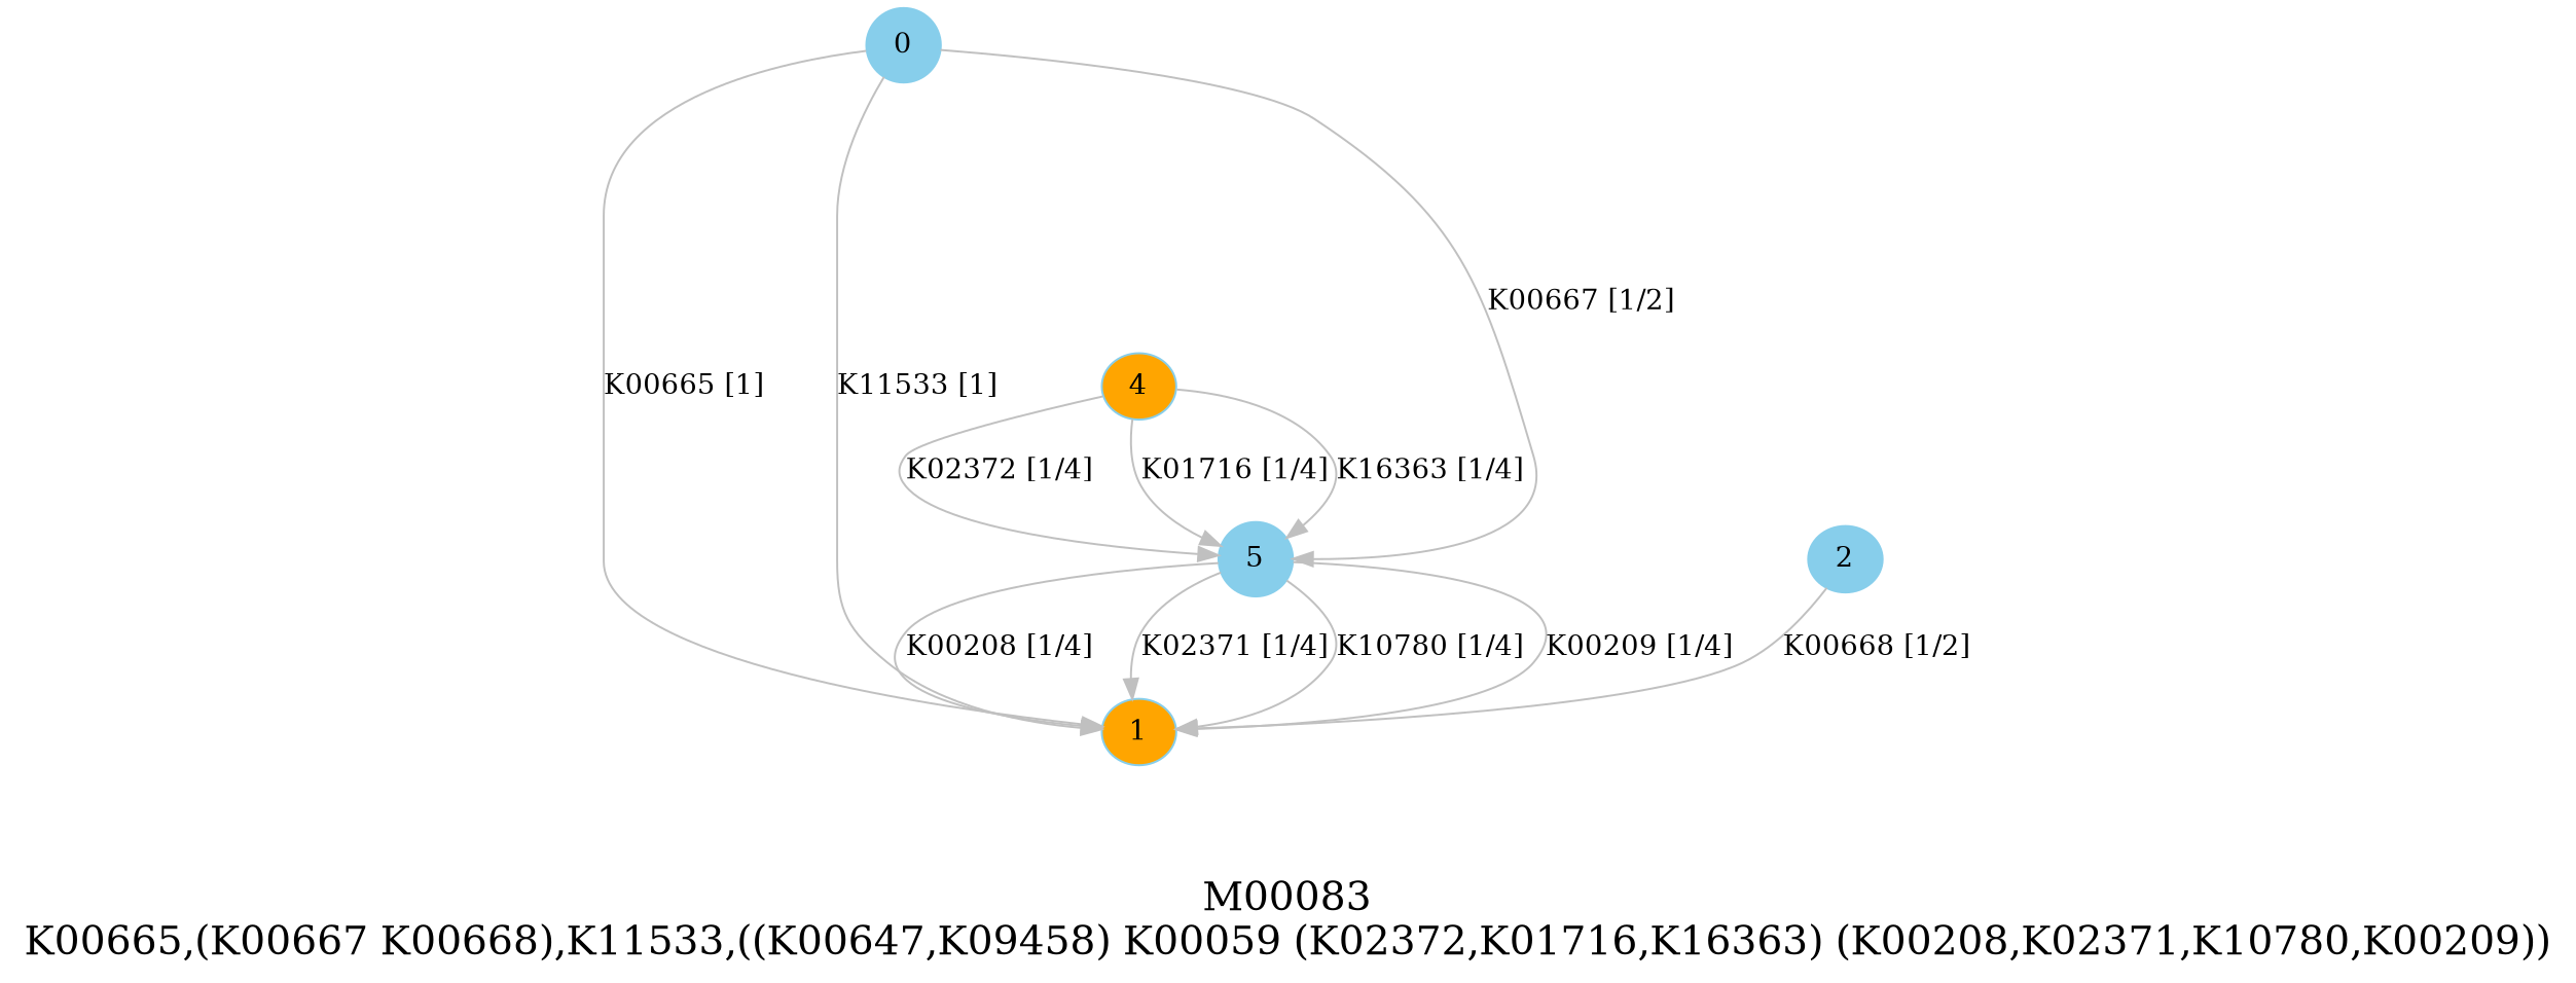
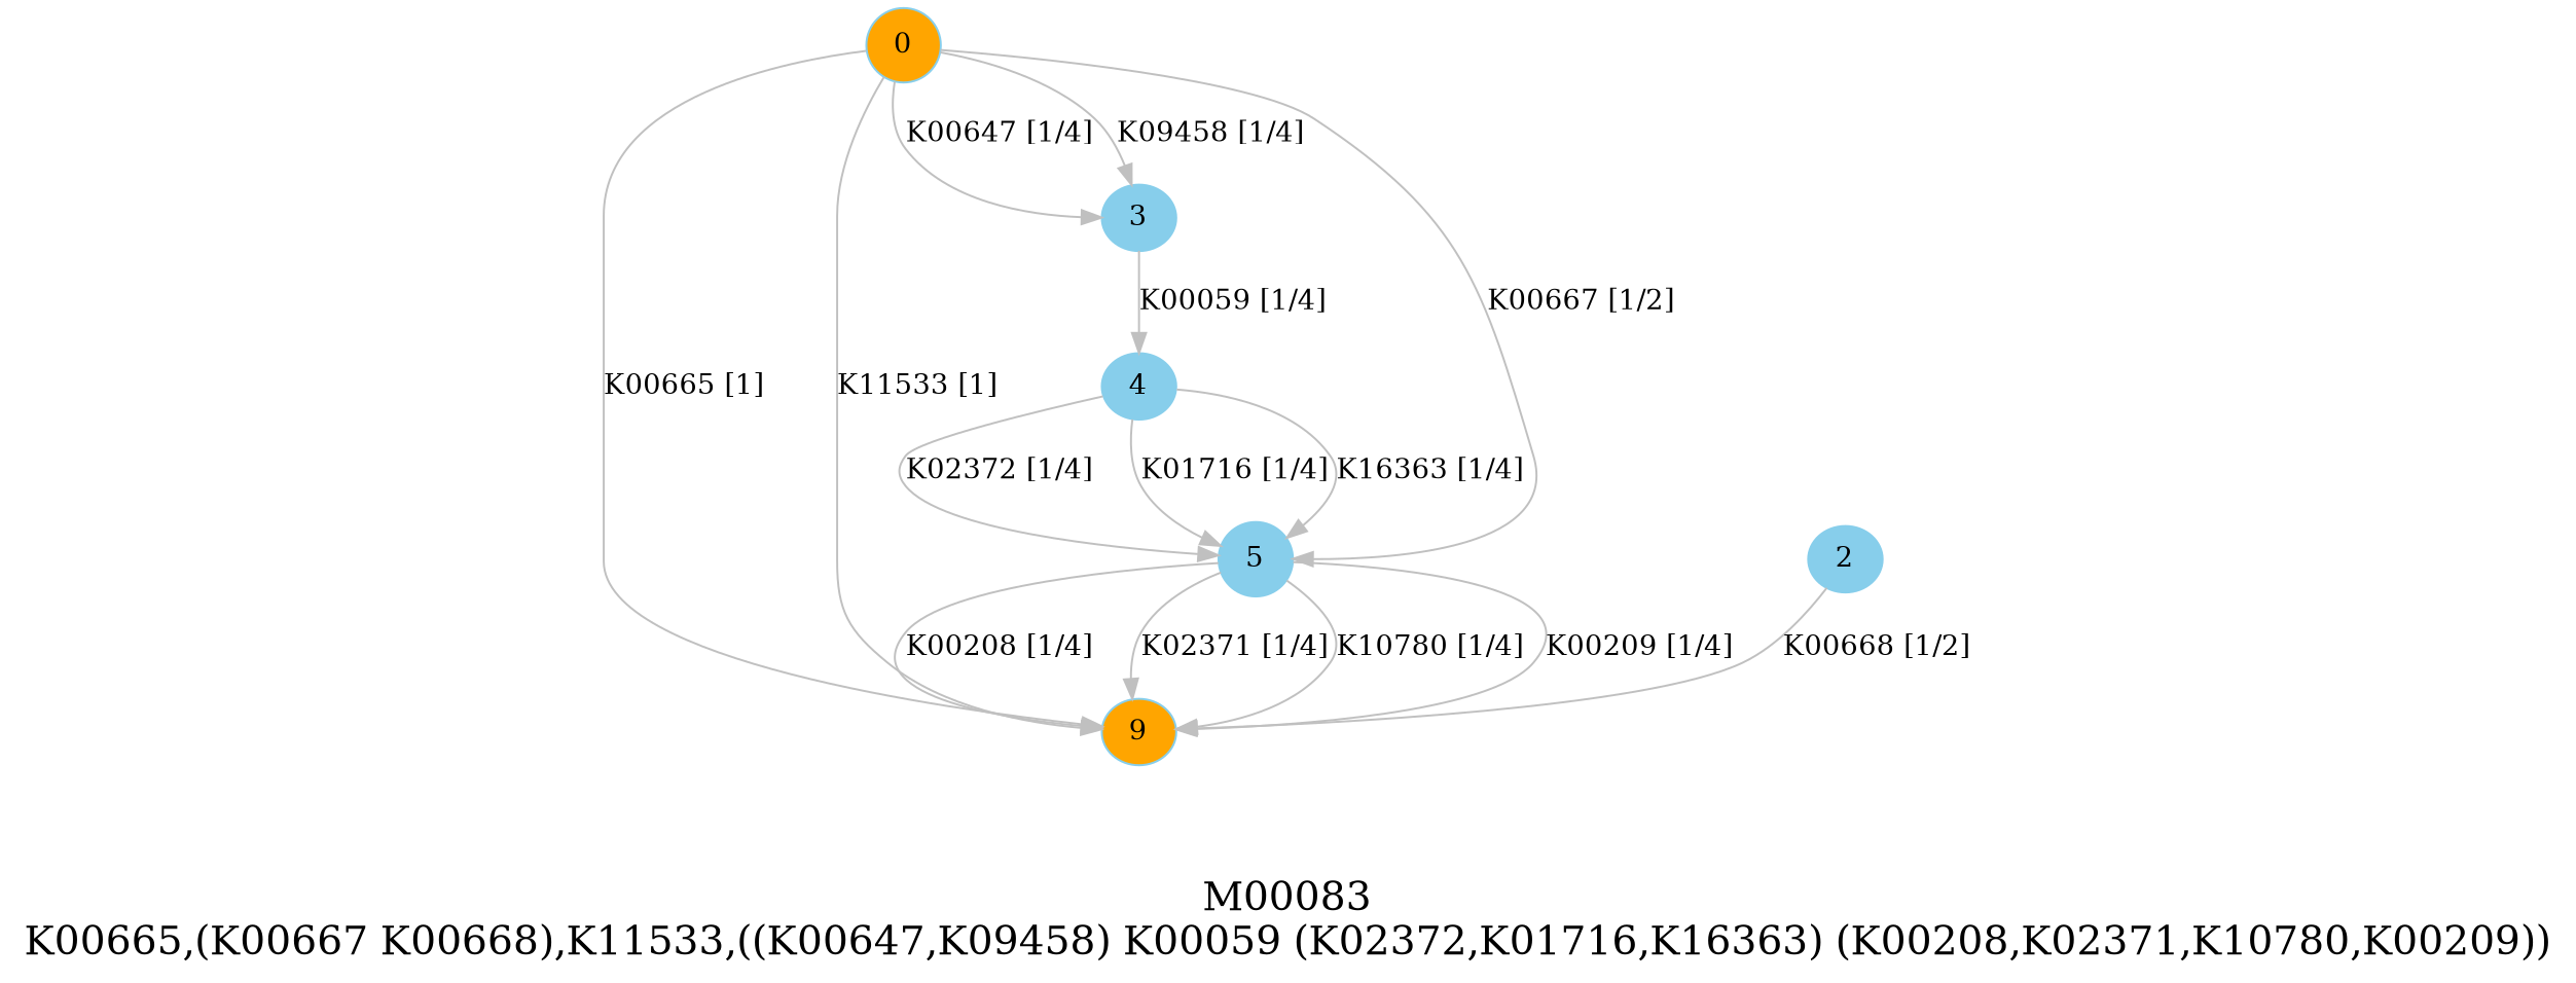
  digraph {
    fontsize=20
    label="M00083\nK00665,(K00667 K00668),K11533,((K00647,K09458) K00059 (K02372,K01716,K16363) (K00208,K02371,K10780,K00209))"
    node [color=skyblue fillcolor=skyblue shape=ellipse style=filled]
    edge [color=grey]
-   0 [height=.3 shape=circle width=.3]
-   1 [fillcolor=orange height=.3 width=.3]
+   0 [fillcolor=orange height=.3 shape=circle width=.3]
+   1 [fillcolor=orange height=.3 width=.3 label=9]
    2 [height=.3 width=.3]
-   4 [fillcolor=orange height=.3 width=.3]
+   3 [height=.3 width=.3]
+   4 [height=.3 width=.3]
    5 [height=.3 shape=circle width=.3]
    subgraph sub_1 {
      0
      1
      2
+     3
      4
      5
    }
    0 -> 1 [label="K00665 [1]"]
    0 -> 1 [label="K11533 [1]"]
+   0 -> 3 [label="K00647 [1/4]"]
+   0 -> 3 [label="K09458 [1/4]"]
    0 -> 5 [label="K00667 [1/2]"]
    2 -> 1 [label="K00668 [1/2]"]
+   3 -> 4 [label="K00059 [1/4]"]
    4 -> 5 [label="K02372 [1/4]"]
    4 -> 5 [label="K01716 [1/4]"]
    4 -> 5 [label="K16363 [1/4]"]
    5 -> 1 [label="K00208 [1/4]"]
    5 -> 1 [label="K02371 [1/4]"]
    5 -> 1 [label="K10780 [1/4]"]
    5 -> 1 [label="K00209 [1/4]"]
  }
